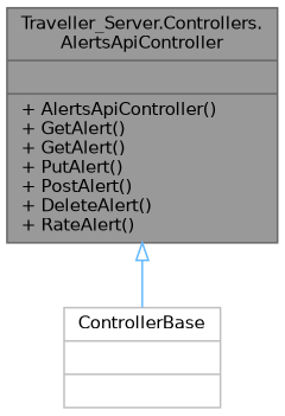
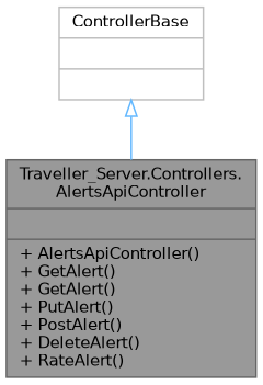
  digraph {
    node [fontname=Helvetica fontsize=10 shape=record style=filled]
    n1 [color=gray40 fillcolor=grey60 fontcolor=black height=0.2 label="{Traveller_Server.Controllers.\lAlertsApiController\n||+ AlertsApiController()\l+ GetAlert()\l+ GetAlert()\l+ PutAlert()\l+ PostAlert()\l+ DeleteAlert()\l+ RateAlert()\l}" width=0.4]
    n2 [color=grey75 fillcolor=white height=0.2 label="{ControllerBase\n||}" width=0.4]
-   n1 -> n2 [arrowtail=onormal color=steelblue1 dir=back fontname=Helvetica fontsize=10 labelfontname=Helvetica labelfontsize=10 style=solid]
+   n2 -> n1 [arrowtail=onormal color=steelblue1 dir=back fontname=Helvetica fontsize=10 labelfontname=Helvetica labelfontsize=10 style=solid]
  }
